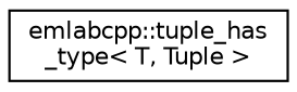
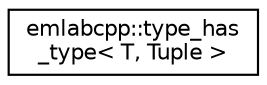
  digraph {
    rankdir=LR
-   n1 [color=black fillcolor=white fontname=Helvetica fontsize=10 height=0.2 label="emlabcpp::tuple_has\l_type\< T, Tuple \>" shape=record style=filled width=0.4]
+   n1 [color=black fillcolor=white fontname=Helvetica fontsize=10 height=0.2 label="emlabcpp::type_has\l_type\< T, Tuple \>" shape=record style=filled width=0.4]
  }
